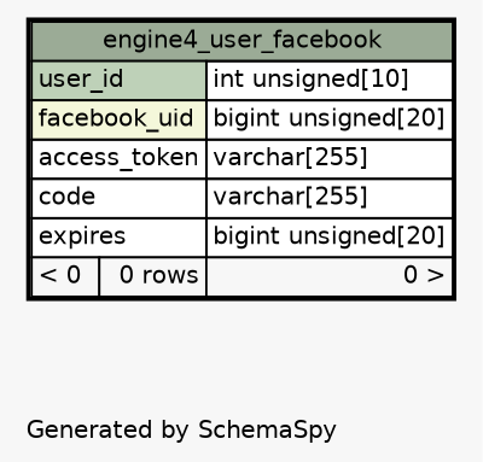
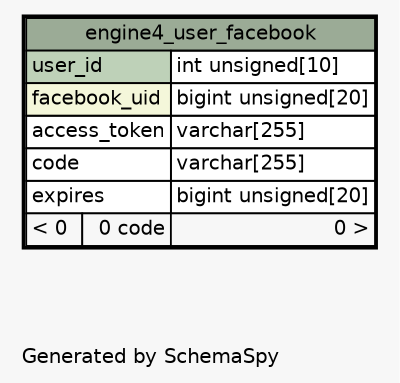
  digraph {
    bgcolor="#f7f7f7"
    fontname=Helvetica
    fontsize=11
    label="\nGenerated by SchemaSpy"
    labeljust=l
    nodesep=0.18
    rankdir=RL
    ranksep=0.46
-   n1 [fontname=Helvetica fontsize=11 label=<     <TABLE BORDER="2" CELLBORDER="1" CELLSPACING="0" BGCOLOR="#ffffff">       <TR><TD COLSPAN="3" BGCOLOR="#9bab96" ALIGN="CENTER">engine4_user_facebook</TD></TR>       <TR><TD PORT="user_id" COLSPAN="2" BGCOLOR="#bed1b8" ALIGN="LEFT">user_id</TD><TD PORT="user_id.type" ALIGN="LEFT">int unsigned[10]</TD></TR>       <TR><TD PORT="facebook_uid" COLSPAN="2" BGCOLOR="#f4f7da" ALIGN="LEFT">facebook_uid</TD><TD PORT="facebook_uid.type" ALIGN="LEFT">bigint unsigned[20]</TD></TR>       <TR><TD PORT="access_token" COLSPAN="2" ALIGN="LEFT">access_token</TD><TD PORT="access_token.type" ALIGN="LEFT">varchar[255]</TD></TR>       <TR><TD PORT="code" COLSPAN="2" ALIGN="LEFT">code</TD><TD PORT="code.type" ALIGN="LEFT">varchar[255]</TD></TR>       <TR><TD PORT="expires" COLSPAN="2" ALIGN="LEFT">expires</TD><TD PORT="expires.type" ALIGN="LEFT">bigint unsigned[20]</TD></TR>       <TR><TD ALIGN="LEFT" BGCOLOR="#f7f7f7">&lt; 0</TD><TD ALIGN="RIGHT" BGCOLOR="#f7f7f7">0 rows</TD><TD ALIGN="RIGHT" BGCOLOR="#f7f7f7">0 &gt;</TD></TR>     </TABLE>> shape=plaintext]
+   n1 [fontname=Helvetica fontsize=11 label=<     <TABLE BORDER="2" CELLBORDER="1" CELLSPACING="0" BGCOLOR="#ffffff">       <TR><TD COLSPAN="3" BGCOLOR="#9bab96" ALIGN="CENTER">engine4_user_facebook</TD></TR>       <TR><TD PORT="user_id" COLSPAN="2" BGCOLOR="#bed1b8" ALIGN="LEFT">user_id</TD><TD PORT="user_id.type" ALIGN="LEFT">int unsigned[10]</TD></TR>       <TR><TD PORT="facebook_uid" COLSPAN="2" BGCOLOR="#f4f7da" ALIGN="LEFT">facebook_uid</TD><TD PORT="facebook_uid.type" ALIGN="LEFT">bigint unsigned[20]</TD></TR>       <TR><TD PORT="access_token" COLSPAN="2" ALIGN="LEFT">access_token</TD><TD PORT="access_token.type" ALIGN="LEFT">varchar[255]</TD></TR>       <TR><TD PORT="code" COLSPAN="2" ALIGN="LEFT">code</TD><TD PORT="code.type" ALIGN="LEFT">varchar[255]</TD></TR>       <TR><TD PORT="expires" COLSPAN="2" ALIGN="LEFT">expires</TD><TD PORT="expires.type" ALIGN="LEFT">bigint unsigned[20]</TD></TR>       <TR><TD ALIGN="LEFT" BGCOLOR="#f7f7f7">&lt; 0</TD><TD ALIGN="RIGHT" BGCOLOR="#f7f7f7">0 code</TD><TD ALIGN="RIGHT" BGCOLOR="#f7f7f7">0 &gt;</TD></TR>     </TABLE>> shape=plaintext]
  }
